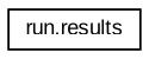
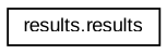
  digraph {
    rankdir=LR
    fontname="Liberation Sans"
-   n1 [color=black fillcolor=white fontname="Liberation Sans" fontsize=10 height=0.2 label="run.results" shape=record style=filled width=0.4]
+   n1 [color=black fillcolor=white fontname="Liberation Sans" fontsize=10 height=0.2 label="results.results" shape=record style=filled width=0.4]
  }
